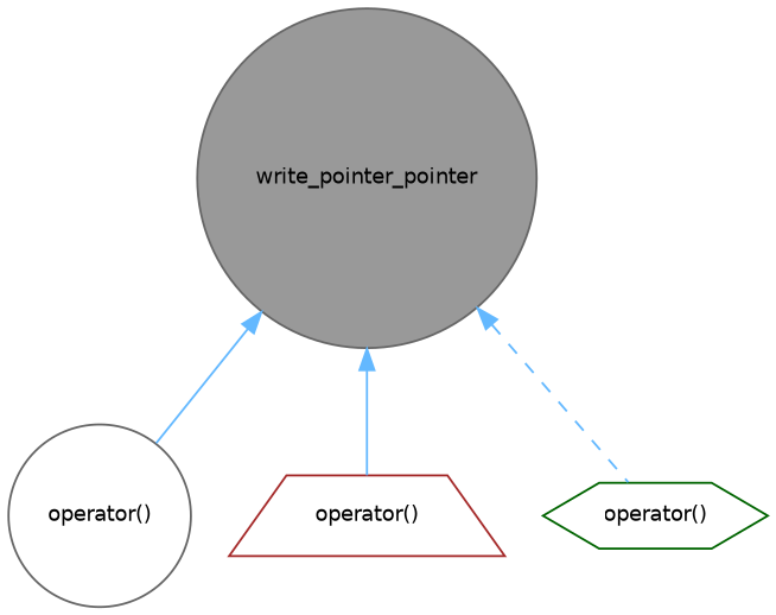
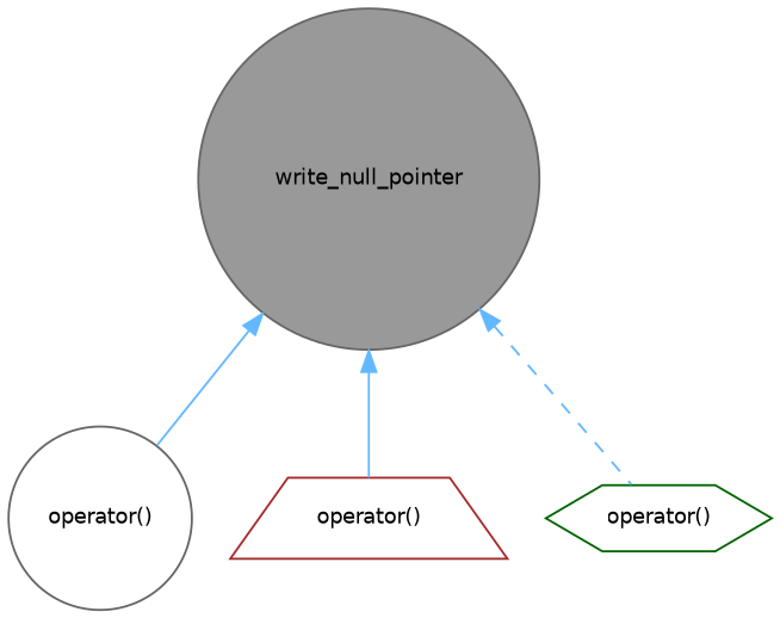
  digraph {
    rankdir=TB
    node [color=gray40 fillcolor=white fontname=Helvetica fontsize=10 shape=circle style=filled]
    edge [color=steelblue1 dir=back fontname=Helvetica fontsize=10 labelfontname=Helvetica labelfontsize=10 style=solid]
-   n1 [fillcolor=grey60 fontcolor=black height=0.2 label=write_pointer_pointer width=0.4]
+   n1 [fillcolor=grey60 fontcolor=black height=0.2 label=write_null_pointer width=0.4]
    n2 [height=0.2 label="operator()" width=0.4]
    n3 [color=brown height=0.2 label="operator()" shape=trapezium width=0.4]
    n4 [color=darkgreen height=0.2 label="operator()" shape=hexagon width=0.4]
    n1 -> n2
    n1 -> n3
    n1 -> n4 [style=dashed]
  }
